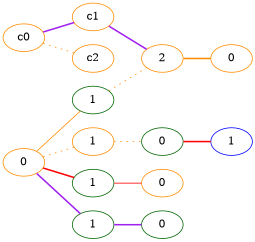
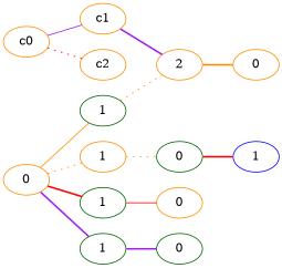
  graph {
    rankdir=LR
    node [color=darkorange]
    edge [color=darkorange style=bold]
    n1 [label=0]
    n2 [color=darkgreen label=1]
    n3 [label=1]
    n4 [color=darkgreen label=1]
    n5 [color=darkgreen label=1]
    n6 [label=2]
    n7 [color=darkgreen label=0]
    n8 [label=0]
    n9 [color=darkgreen label=0]
    n10 [label=0]
    n11 [color=blue label=1]
    c0
    c1
    c2
    n1 -- n2 [style=solid]
    n1 -- n3 [style=dotted]
    n1 -- n4 [color=red]
    n1 -- n5 [color=purple]
    n2 -- n6 [style=dotted]
    n3 -- n7 [style=dotted]
    n4 -- n8 [color=red style=solid]
    n5 -- n9 [color=purple]
    n6 -- n10
    n7 -- n11 [color=red]
-   c0 -- c1 [color=purple]
-   c0 -- c2 [style=dotted]
+   c0 -- c1 [color=purple style=solid]
+   c0 -- c2 [color=red style=dotted]
    c1 -- n6 [color=purple]
  }
